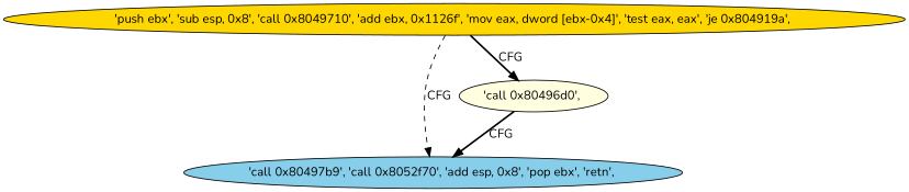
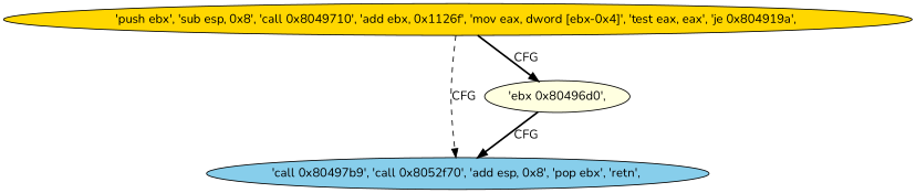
  digraph {
    fontname=Nunito
    node [style=filled fontname=Nunito]
    edge [style=bold fontname=Nunito]
    n1 [label="'push ebx', 'sub esp, 0x8', 'call 0x8049710', 'add ebx, 0x1126f', 'mov eax, dword [ebx-0x4]', 'test eax, eax', 'je 0x804919a', " fillcolor=gold]
    n2 [label="'call 0x80497b9', 'call 0x8052f70', 'add esp, 0x8', 'pop ebx', 'retn', " fillcolor=skyblue]
-   n3 [label="'call 0x80496d0', " fillcolor=lightyellow]
+   n3 [label="'ebx 0x80496d0'," fillcolor=lightyellow]
    n1 -> n2 [label=CFG style=dashed]
    n1 -> n3 [label=CFG]
    n3 -> n2 [label=CFG]
  }
